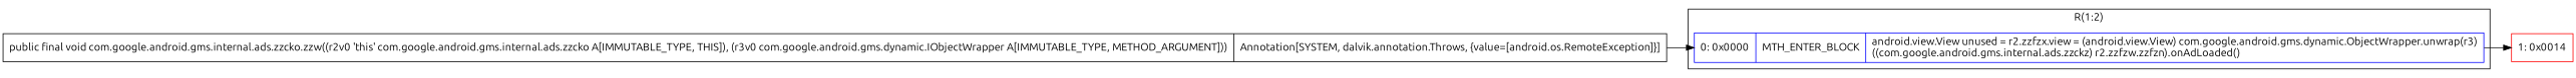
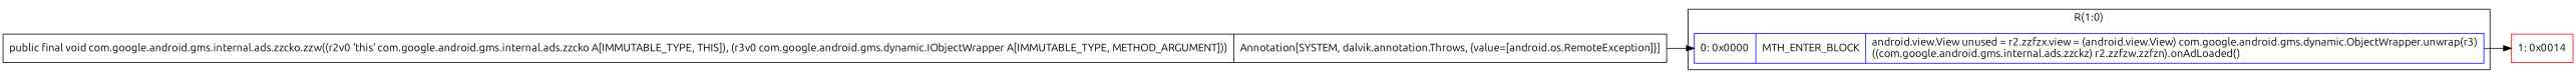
  digraph {
    rankdir=LR
    fontname=Ubuntu
    node [shape=record fontname=Ubuntu]
    edge [fontname=Ubuntu]
    n1 [color=blue label="{0\:\ 0x0000|MTH_ENTER_BLOCK\l|android.view.View unused = r2.zzfzx.view = (android.view.View) com.google.android.gms.dynamic.ObjectWrapper.unwrap(r3)\l((com.google.android.gms.internal.ads.zzckz) r2.zzfzw.zzfzn).onAdLoaded()\l}"]
    n2 [color=red label="{1\:\ 0x0014}"]
    n3 [label="{public final void com.google.android.gms.internal.ads.zzcko.zzw((r2v0 'this' com.google.android.gms.internal.ads.zzcko A[IMMUTABLE_TYPE, THIS]), (r3v0 com.google.android.gms.dynamic.IObjectWrapper A[IMMUTABLE_TYPE, METHOD_ARGUMENT]))  | Annotation[SYSTEM, dalvik.annotation.Throws, \{value=[android.os.RemoteException]\}]\l}"]
    subgraph cluster_1 {
-     label="R(1:2)"
+     label="R(1:0)"
      n1
    }
    n1 -> n2
    n3 -> n1
  }
